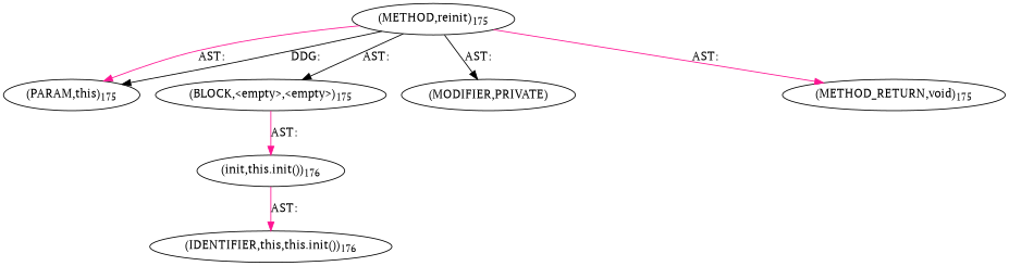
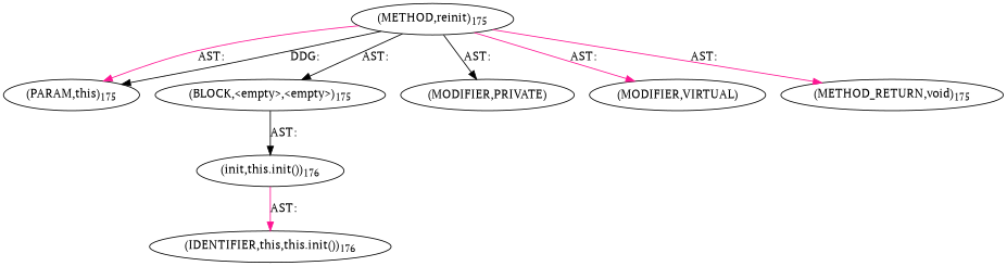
  digraph {
    fontname="PT Serif"
    node [fontname="PT Serif"]
    edge [color=deeppink fontname="PT Serif"]
    n1 [label=<(METHOD,reinit)<SUB>175</SUB>>]
    n2 [label=<(PARAM,this)<SUB>175</SUB>>]
    n3 [label=<(BLOCK,&lt;empty&gt;,&lt;empty&gt;)<SUB>175</SUB>>]
    n4 [label=<(MODIFIER,PRIVATE)>]
+   n5 [label=<(MODIFIER,VIRTUAL)>]
    n6 [label=<(METHOD_RETURN,void)<SUB>175</SUB>>]
    n7 [label=<(init,this.init())<SUB>176</SUB>>]
    n8 [label=<(IDENTIFIER,this,this.init())<SUB>176</SUB>>]
    n1 -> n2 [label="AST: "]
    n1 -> n2 [color=black label="DDG: "]
    n1 -> n3 [color=black label="AST: "]
    n1 -> n4 [color=black label="AST: "]
+   n1 -> n5 [label="AST: "]
    n1 -> n6 [label="AST: "]
-   n3 -> n7 [label="AST: "]
+   n3 -> n7 [color=black label="AST: "]
    n7 -> n8 [label="AST: "]
  }
